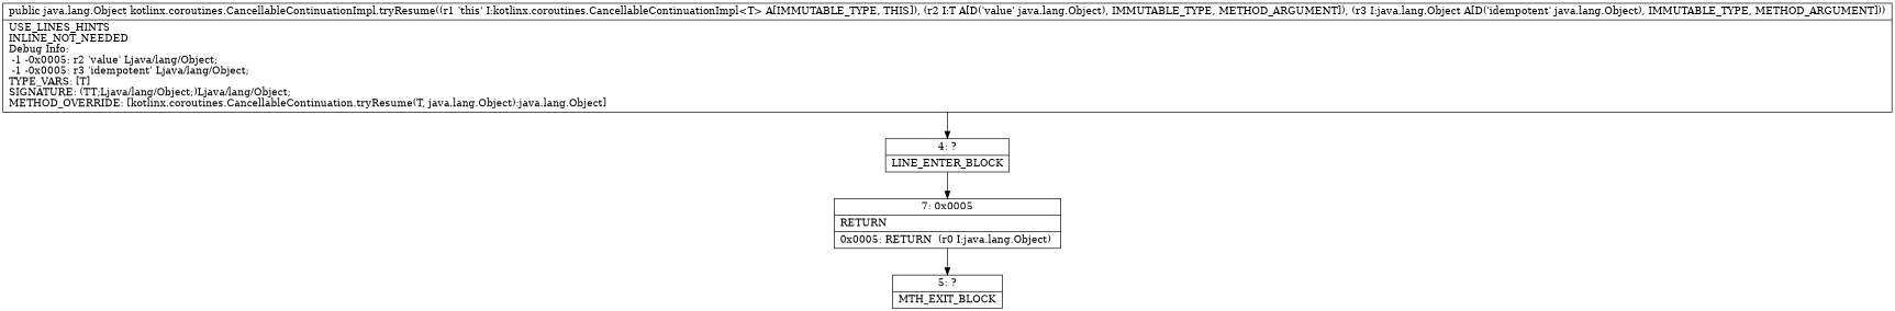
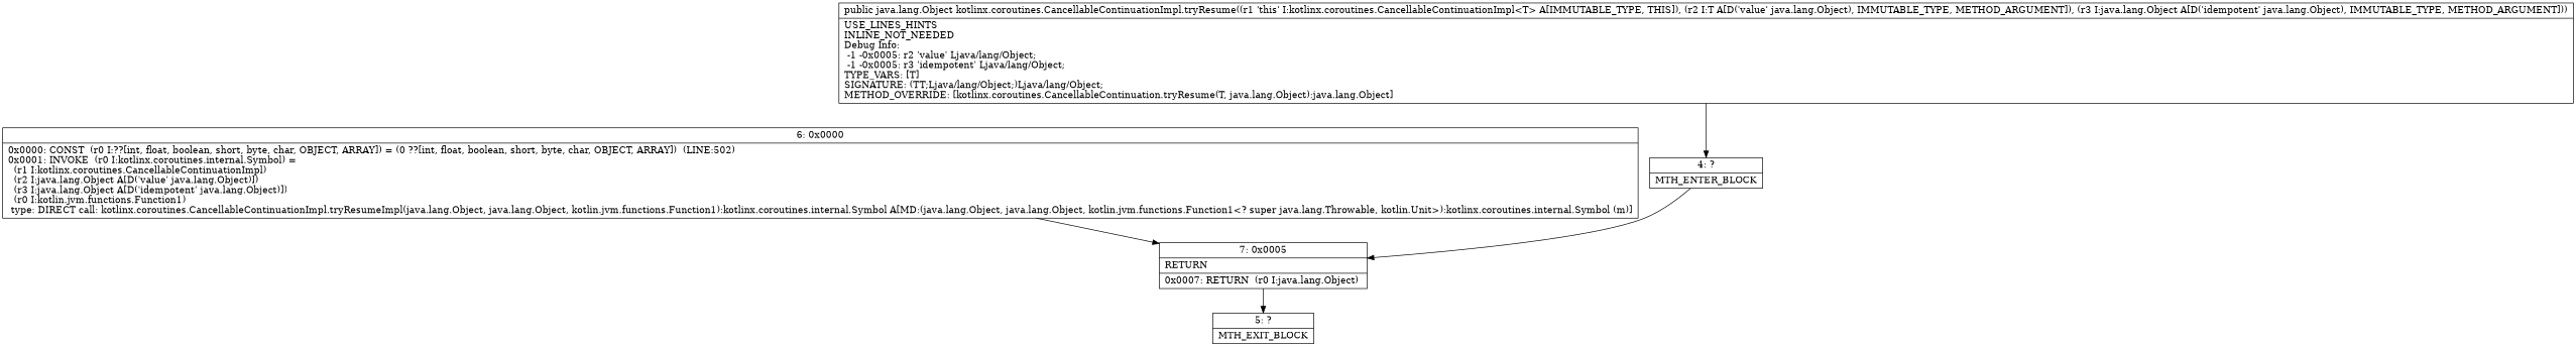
  digraph {
    node [shape=record]
-   n1 [label="{4\:\ ?|LINE_ENTER_BLOCK\l}"]
-   n2 [label="{7\:\ 0x0005|RETURN\l|0x0005: RETURN  (r0 I:java.lang.Object) \l}"]
+   n1 [label="{4\:\ ?|MTH_ENTER_BLOCK\l}"]
+   n2 [label="{7\:\ 0x0005|RETURN\l|0x0007: RETURN  (r0 I:java.lang.Object) \l}"]
+   n3 [label="{6\:\ 0x0000|0x0000: CONST  (r0 I:??[int, float, boolean, short, byte, char, OBJECT, ARRAY]) = (0 ??[int, float, boolean, short, byte, char, OBJECT, ARRAY])  (LINE:502)\l0x0001: INVOKE  (r0 I:kotlinx.coroutines.internal.Symbol) = \l  (r1 I:kotlinx.coroutines.CancellableContinuationImpl)\l  (r2 I:java.lang.Object A[D('value' java.lang.Object)])\l  (r3 I:java.lang.Object A[D('idempotent' java.lang.Object)])\l  (r0 I:kotlin.jvm.functions.Function1)\l type: DIRECT call: kotlinx.coroutines.CancellableContinuationImpl.tryResumeImpl(java.lang.Object, java.lang.Object, kotlin.jvm.functions.Function1):kotlinx.coroutines.internal.Symbol A[MD:(java.lang.Object, java.lang.Object, kotlin.jvm.functions.Function1\<? super java.lang.Throwable, kotlin.Unit\>):kotlinx.coroutines.internal.Symbol (m)]\l}"]
    n4 [label="{5\:\ ?|MTH_EXIT_BLOCK\l}"]
    n5 [label="{public java.lang.Object kotlinx.coroutines.CancellableContinuationImpl.tryResume((r1 'this' I:kotlinx.coroutines.CancellableContinuationImpl\<T\> A[IMMUTABLE_TYPE, THIS]), (r2 I:T A[D('value' java.lang.Object), IMMUTABLE_TYPE, METHOD_ARGUMENT]), (r3 I:java.lang.Object A[D('idempotent' java.lang.Object), IMMUTABLE_TYPE, METHOD_ARGUMENT]))  | USE_LINES_HINTS\lINLINE_NOT_NEEDED\lDebug Info:\l  \-1 \-0x0005: r2 'value' Ljava\/lang\/Object;\l  \-1 \-0x0005: r3 'idempotent' Ljava\/lang\/Object;\lTYPE_VARS: [T]\lSIGNATURE: (TT;Ljava\/lang\/Object;)Ljava\/lang\/Object;\lMETHOD_OVERRIDE: [kotlinx.coroutines.CancellableContinuation.tryResume(T, java.lang.Object):java.lang.Object]\l}"]
    n1 -> n2
    n2 -> n4
+   n3 -> n2
    n5 -> n1
  }
